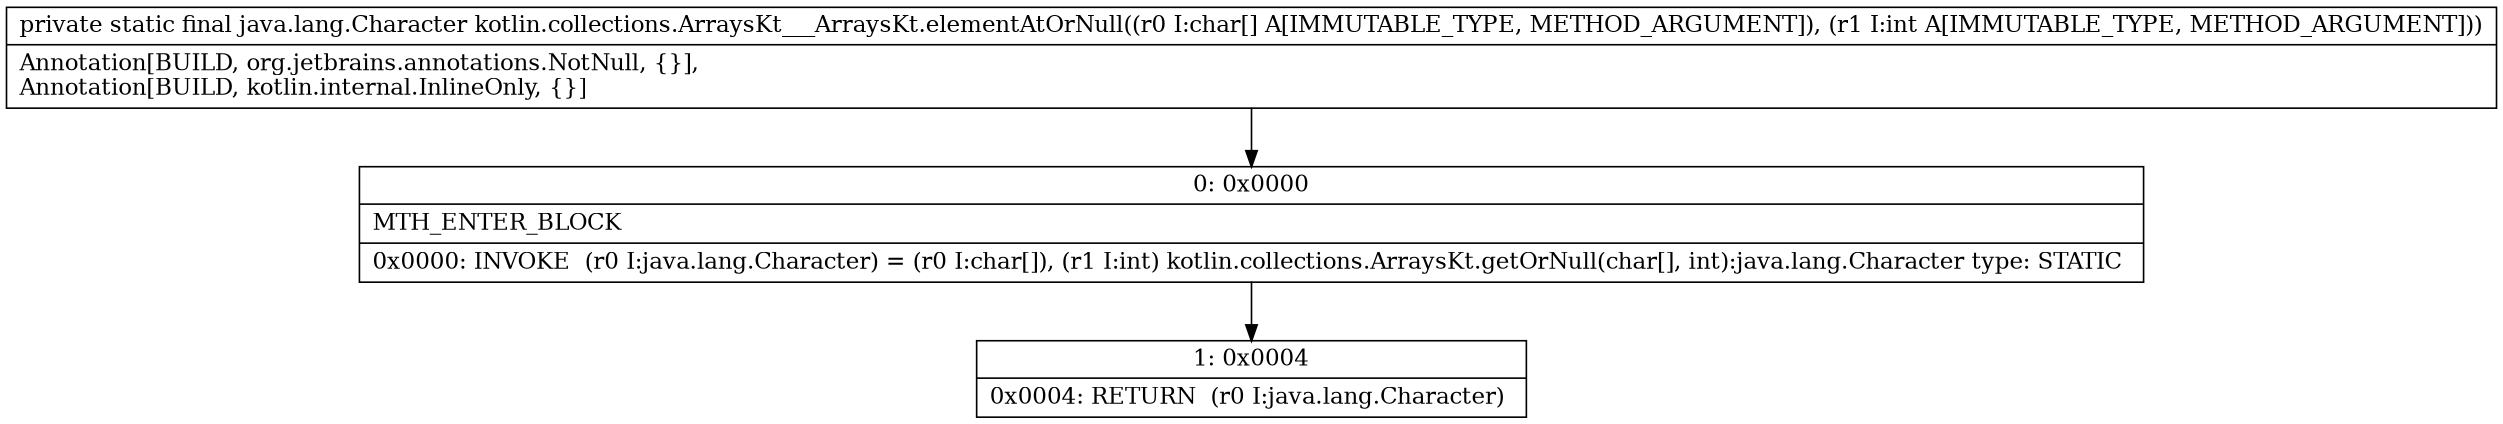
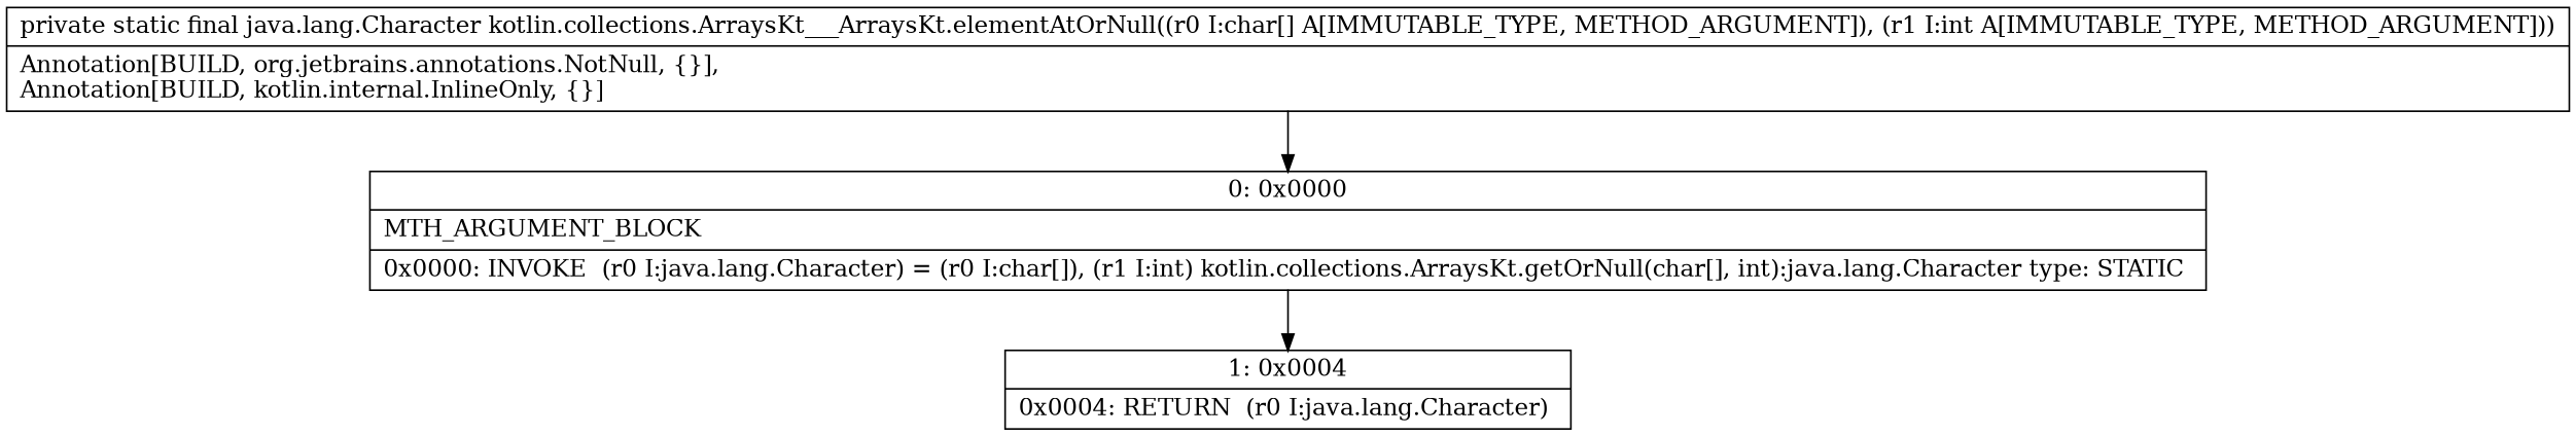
  digraph {
    node [shape=record]
-   n1 [label="{0\:\ 0x0000|MTH_ENTER_BLOCK\l|0x0000: INVOKE  (r0 I:java.lang.Character) = (r0 I:char[]), (r1 I:int) kotlin.collections.ArraysKt.getOrNull(char[], int):java.lang.Character type: STATIC \l}"]
+   n1 [label="{0\:\ 0x0000|MTH_ARGUMENT_BLOCK\l|0x0000: INVOKE  (r0 I:java.lang.Character) = (r0 I:char[]), (r1 I:int) kotlin.collections.ArraysKt.getOrNull(char[], int):java.lang.Character type: STATIC \l}"]
    n2 [label="{1\:\ 0x0004|0x0004: RETURN  (r0 I:java.lang.Character) \l}"]
    n3 [label="{private static final java.lang.Character kotlin.collections.ArraysKt___ArraysKt.elementAtOrNull((r0 I:char[] A[IMMUTABLE_TYPE, METHOD_ARGUMENT]), (r1 I:int A[IMMUTABLE_TYPE, METHOD_ARGUMENT]))  | Annotation[BUILD, org.jetbrains.annotations.NotNull, \{\}], \lAnnotation[BUILD, kotlin.internal.InlineOnly, \{\}]\l}"]
    n1 -> n2
    n3 -> n1
  }
